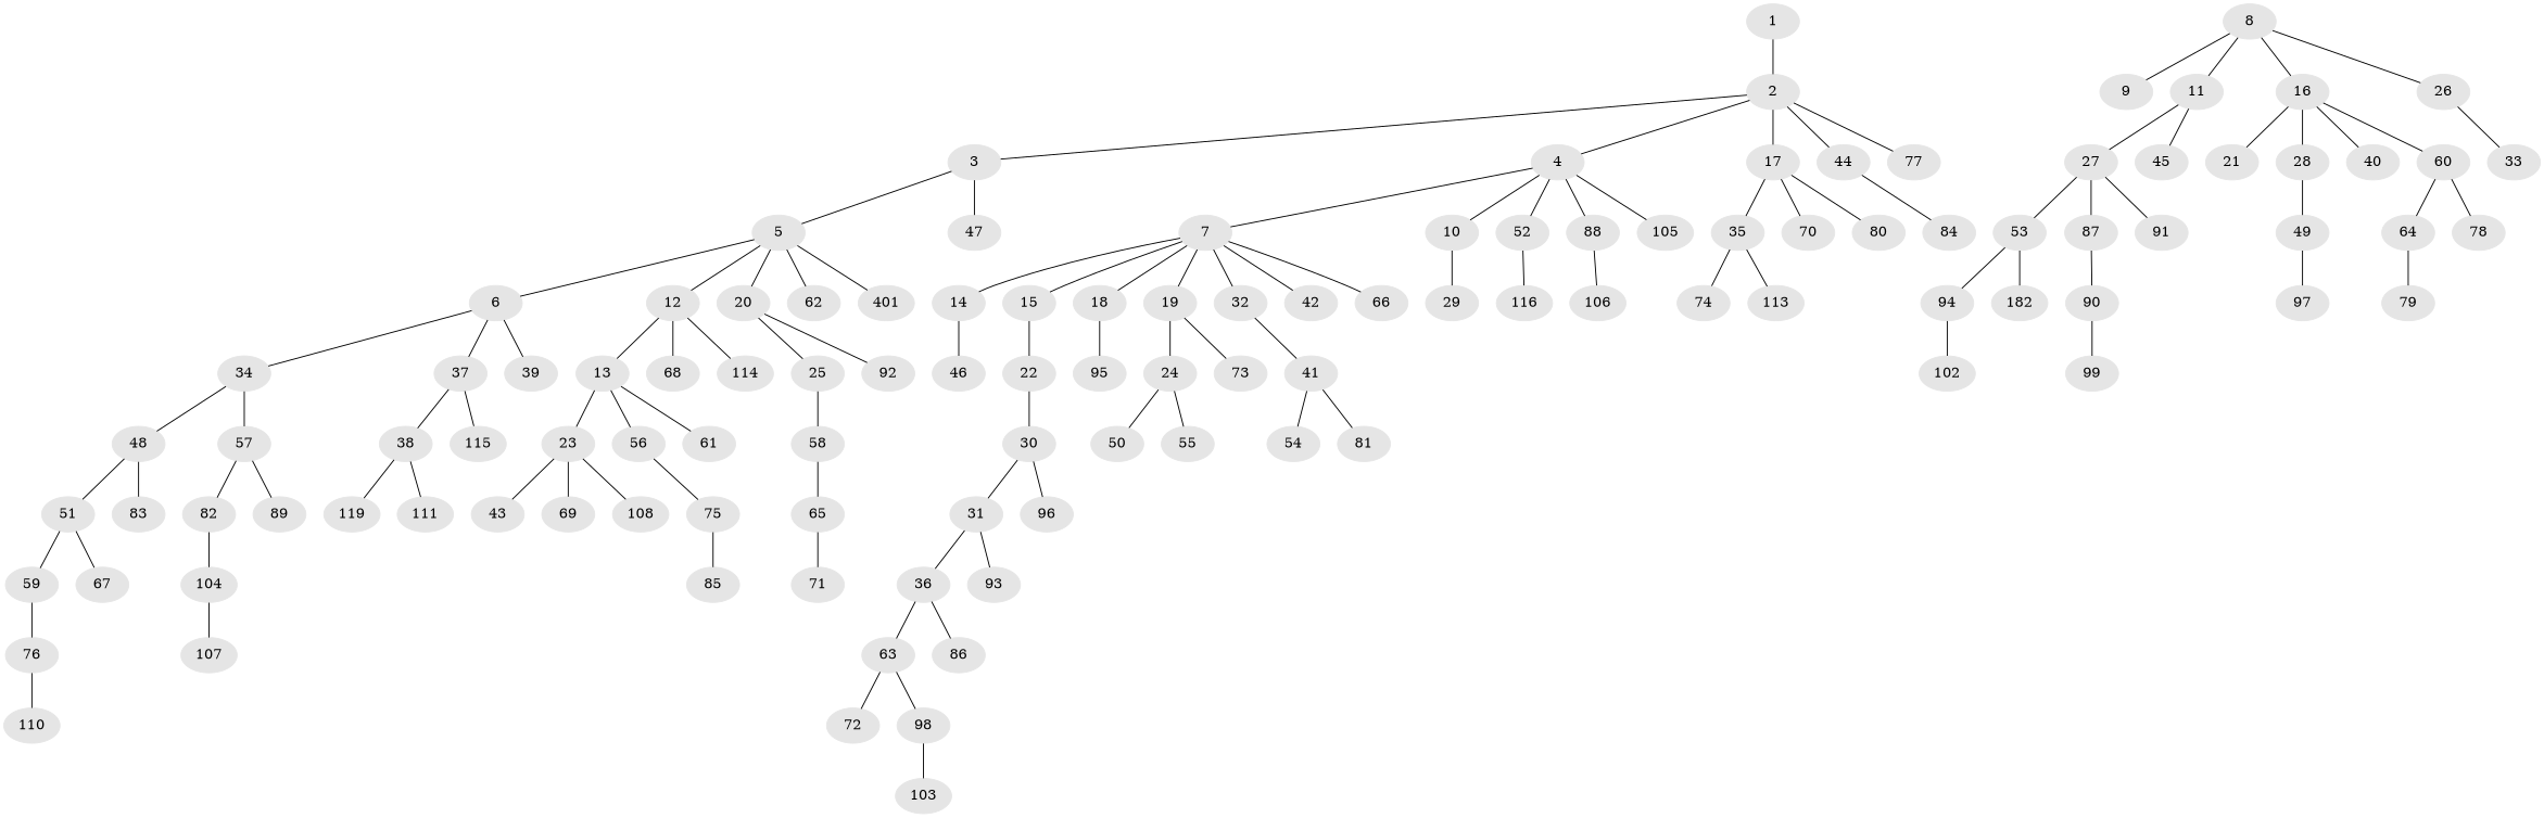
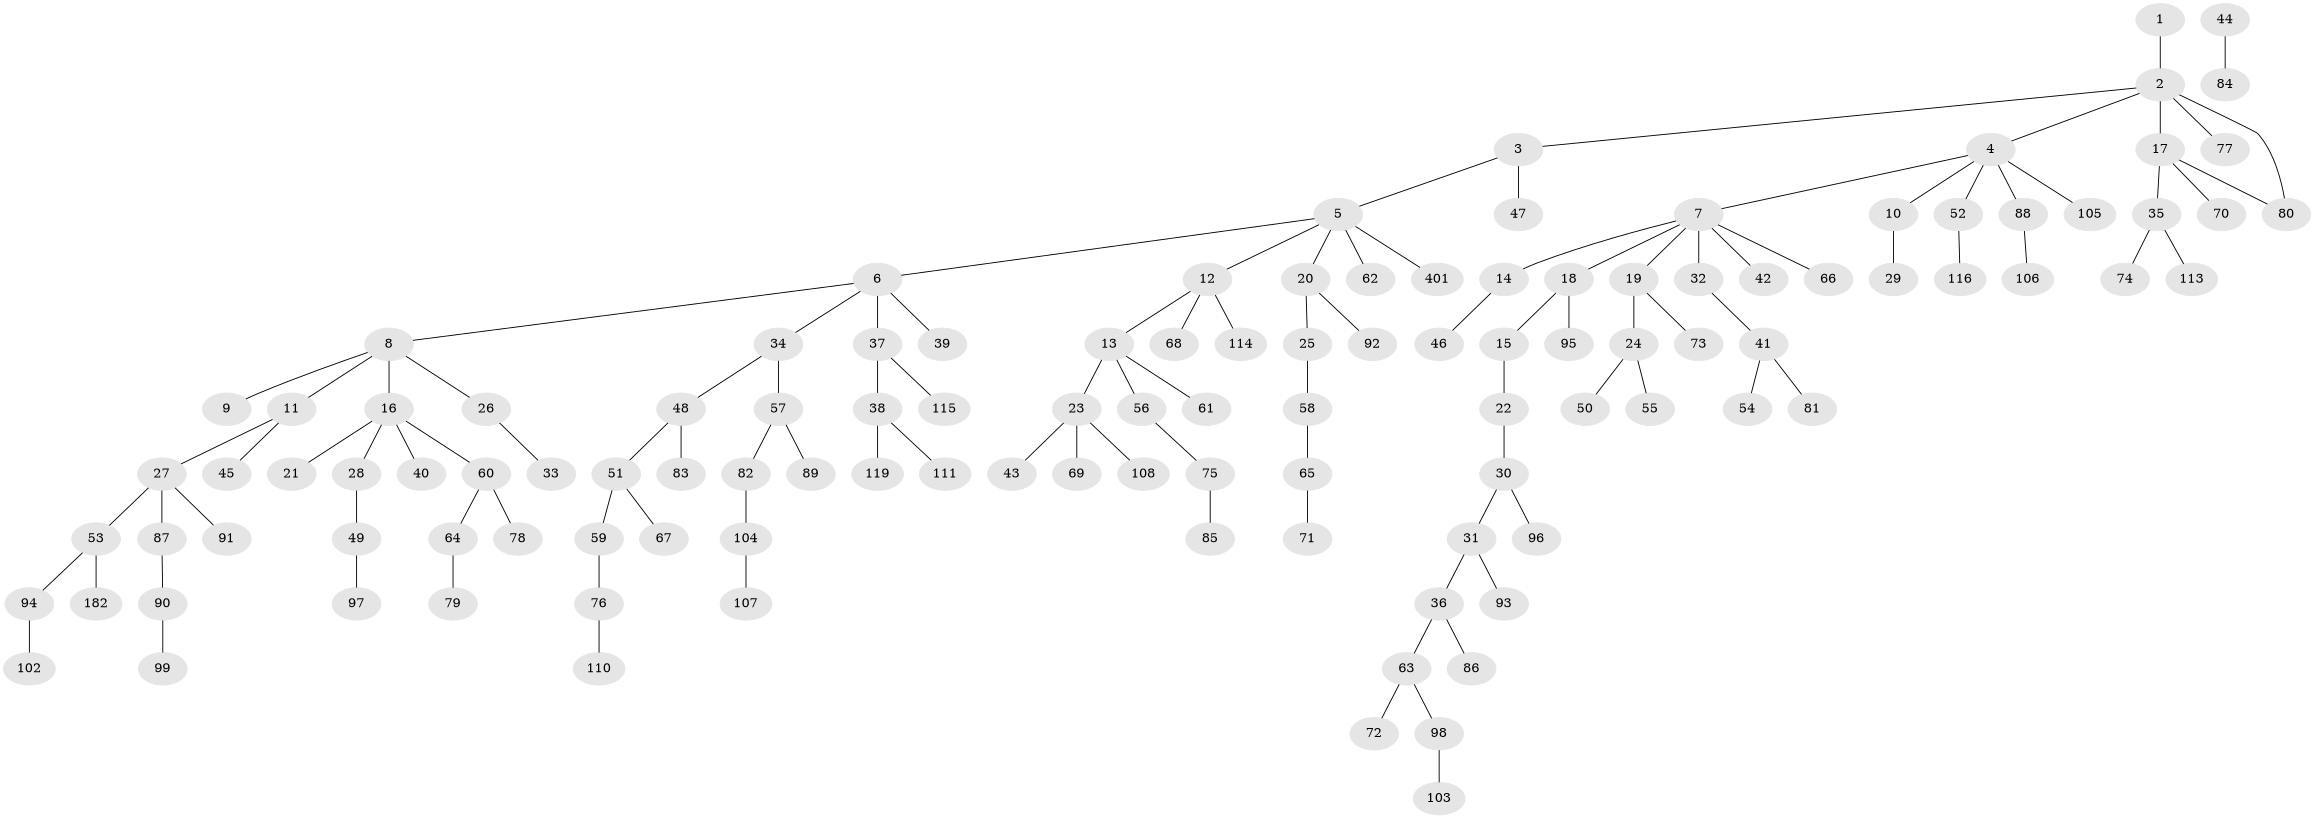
  graph {
    node [color=gray90 style=filled]
    1
    2
    3
    4
    17
    44
    77
    5
    47
    7
    10
    52
    88
    105
    35
    70
    80
    84
    6
    12
    20
    62
    n23 [label=401]
    14
    15
    18
    19
    32
    42
    66
    29
    116
    106
    8
    34
    37
    39
    13
    68
    114
    25
    92
    9
    11
    16
    26
    48
    57
    38
    115
    46
    22
    95
    24
    73
    41
    27
    45
    21
    28
    40
    60
    33
    53
    87
    91
    23
    56
    61
    43
    69
    108
    75
    30
    49
    64
    78
    74
    113
    50
    55
    58
    31
    96
    65
    94
    n87 [label=182]
    90
    97
    36
    93
    63
    86
    54
    81
    51
    83
    82
    89
    72
    98
    n102 [label=119]
    111
    59
    67
    76
    99
    102
    85
    104
    71
    110
    79
    103
    107
    1 -- 2
    2 -- 3
    2 -- 4
    2 -- 17
-   2 -- 44
+   2 -- 80
    2 -- 77
    3 -- 5
    3 -- 47
    4 -- 7
    4 -- 10
    4 -- 52
    4 -- 88
    4 -- 105
    17 -- 35
    17 -- 70
    17 -- 80
    44 -- 84
    5 -- 6
    5 -- 12
    5 -- 20
    5 -- 62
    5 -- n23
    7 -- 14
-   7 -- 15
+   18 -- 15
    7 -- 18
    7 -- 19
    7 -- 32
    7 -- 42
    7 -- 66
    10 -- 29
    52 -- 116
    88 -- 106
    35 -- 74
    35 -- 113
+   6 -- 8
    6 -- 34
    6 -- 37
    6 -- 39
    12 -- 13
    12 -- 68
    12 -- 114
    20 -- 25
    20 -- 92
    14 -- 46
    15 -- 22
    18 -- 95
    19 -- 24
    19 -- 73
    32 -- 41
    8 -- 9
    8 -- 11
    8 -- 16
    8 -- 26
    34 -- 48
    34 -- 57
    37 -- 38
    37 -- 115
    13 -- 23
    13 -- 56
    13 -- 61
    25 -- 58
    11 -- 27
    11 -- 45
    16 -- 21
    16 -- 28
    16 -- 40
    16 -- 60
    26 -- 33
    48 -- 51
    48 -- 83
    57 -- 82
    57 -- 89
    38 -- n102
    38 -- 111
    22 -- 30
    24 -- 50
    24 -- 55
    41 -- 54
    41 -- 81
    27 -- 53
    27 -- 87
    27 -- 91
    28 -- 49
    60 -- 64
    60 -- 78
    53 -- 94
    53 -- n87
    87 -- 90
    23 -- 43
    23 -- 69
    23 -- 108
    56 -- 75
    75 -- 85
    30 -- 31
    30 -- 96
    49 -- 97
    64 -- 79
    58 -- 65
    31 -- 36
    31 -- 93
    65 -- 71
    94 -- 102
    90 -- 99
    36 -- 63
    36 -- 86
    63 -- 72
    63 -- 98
    51 -- 59
    51 -- 67
    82 -- 104
    98 -- 103
    59 -- 76
    76 -- 110
    104 -- 107
  }
